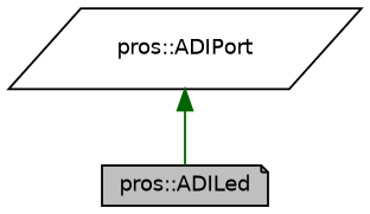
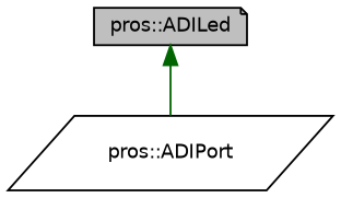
  digraph {
    node [color=black fontname=Helvetica fontsize=10 style=filled]
    n1 [fillcolor=grey75 fontcolor=black height=0.2 label="pros::ADILed" shape=note width=0.4]
    n2 [fillcolor=white height=0.2 label="pros::ADIPort" shape=parallelogram width=0.4]
-   n2 -> n1 [color=darkgreen dir=back fontname=Helvetica fontsize=10 labelfontname=Helvetica labelfontsize=10 style=solid]
+   n1 -> n2 [color=darkgreen dir=back fontname=Helvetica fontsize=10 labelfontname=Helvetica labelfontsize=10 style=solid]
  }
